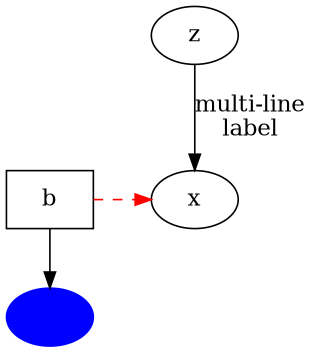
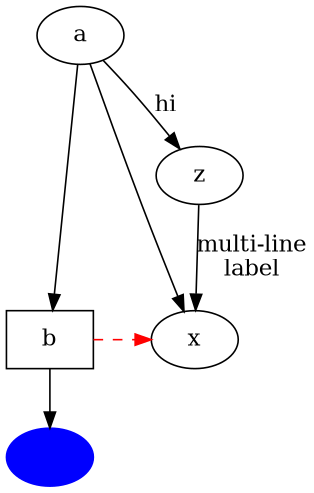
  digraph {
    b [shape=box]
    x
    n3 [color=blue fontcolor=red fontname="Palatino-Italic" fontsize=9223372036854775807 label="hello\nworld" style=filled]
+   a
    z
    subgraph sub_1 {
      rank=same
      b
      x
    }
    b -> x [color=red style=dashed]
    b -> n3
+   a -> b
+   a -> x
+   a -> z [label=hi weight=170141183460469231731687303715884105729]
    z -> x [label="multi-line\nlabel"]
  }
